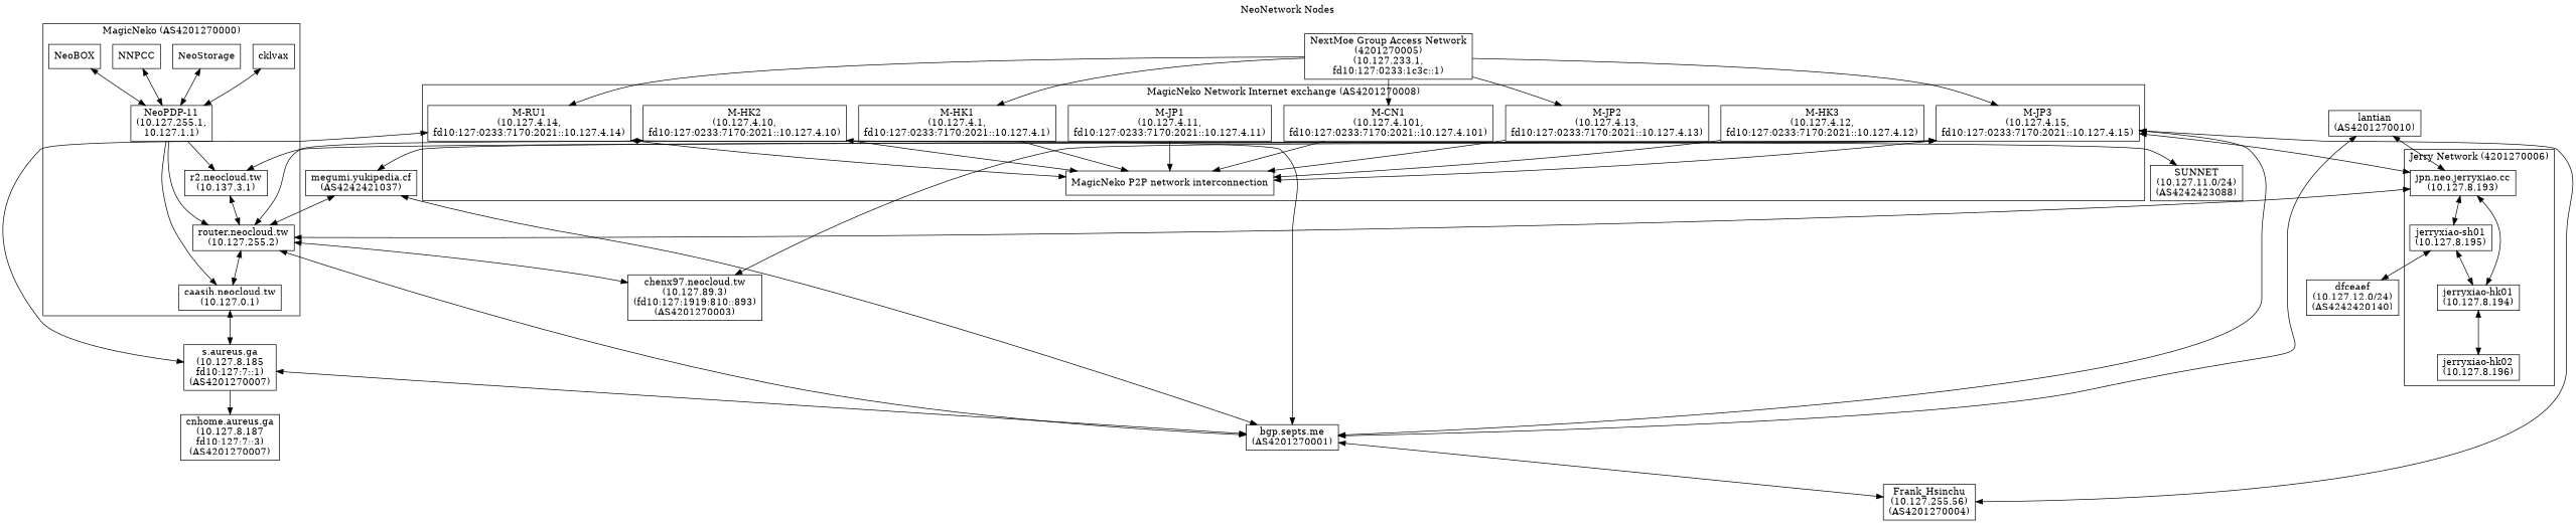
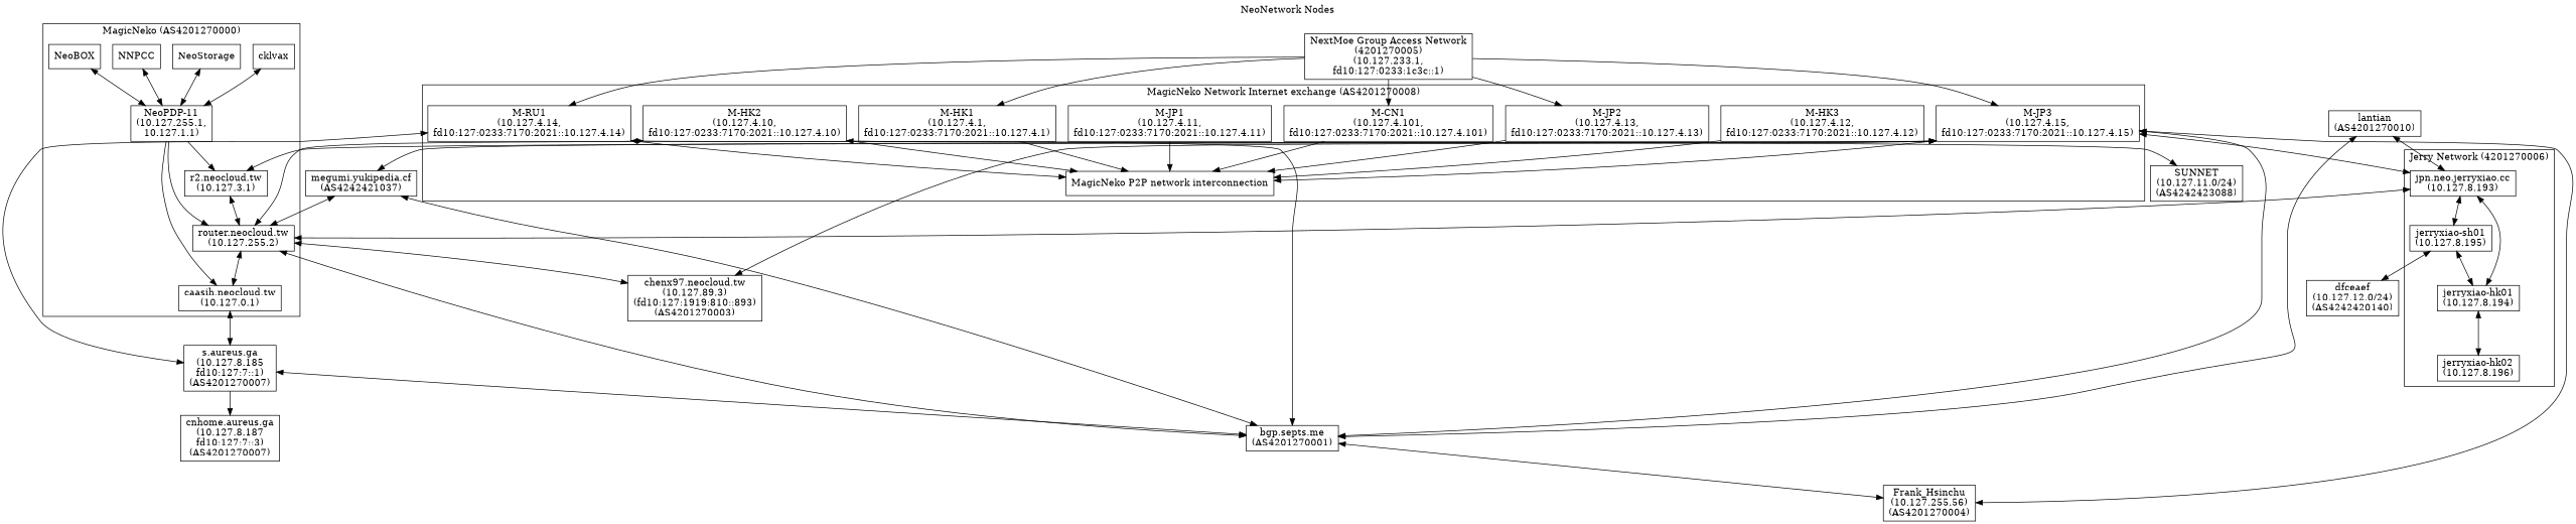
  digraph {
    label="NeoNetwork Nodes"
    labelloc=t
    rankdir=TB
    node [shape=box]
    edge [dir=both]
    n1 [label="caasih.neocloud.tw\n(10.127.0.1)"]
    n2 [label="router.neocloud.tw\n(10.127.255.2)"]
    n3 [label="NeoPDP-11\n(10.127.255.1,\n10.127.1.1)"]
-   n4 [label="r2.neocloud.tw\n(10.137.3.1)"]
+   n4 [label="r2.neocloud.tw\n(10.127.3.1)"]
    NNPCC
    NeoBOX
    cklvax
    NeoStorage
    n9 [label="MagicNeko P2P network interconnection"]
    n10 [label="M-HK1\n(10.127.4.1,\nfd10:127:0233:7170:2021::10.127.4.1)"]
    n11 [label="M-HK2\n(10.127.4.10,\nfd10:127:0233:7170:2021::10.127.4.10)"]
    n12 [label="M-JP1\n(10.127.4.11,\nfd10:127:0233:7170:2021::10.127.4.11)"]
    n13 [label="M-HK3\n(10.127.4.12,\nfd10:127:0233:7170:2021::10.127.4.12)"]
    n14 [label="M-JP2\n(10.127.4.13,\nfd10:127:0233:7170:2021::10.127.4.13)"]
    n15 [label="M-RU1\n(10.127.4.14,\nfd10:127:0233:7170:2021::10.127.4.14)"]
    n16 [label="M-JP3\n(10.127.4.15,\nfd10:127:0233:7170:2021::10.127.4.15)"]
    n17 [label="M-CN1\n(10.127.4.101,\nfd10:127:0233:7170:2021::10.127.4.101)"]
    n18 [label="jpn.neo.jerryxiao.cc\n(10.127.8.193)"]
    n19 [label="jerryxiao-sh01\n(10.127.8.195)"]
    n20 [label="jerryxiao-hk01\n(10.127.8.194)"]
    n21 [label="jerryxiao-hk02\n(10.127.8.196)"]
    n22 [label="s.aureus.ga\n(10.127.8.185\nfd10:127:7::1)\n(AS4201270007)"]
    n23 [label="chenx97.neocloud.tw\n(10.127.89.3)\n(fd10:127:1919:810::893)\n(AS4201270003)"]
    n24 [label="bgp.septs.me\n(AS4201270001)"]
    n25 [label="SUNNET\n(10.127.11.0/24)\n(AS4242423088)"]
    n26 [label="megumi.yukipedia.cf\n(AS4242421037)"]
    n27 [label="Frank_Hsinchu\n(10.127.255.56)\n(AS4201270004)"]
    n28 [label="dfceaef\n(10.127.12.0/24)\n(AS4242420140)"]
    n29 [label="cnhome.aureus.ga\n(10.127.8.187\nfd10:127:7::3)\n(AS4201270007)"]
    n30 [label="NextMoe Group Access Network\n(4201270005)\n(10.127.233.1,\nfd10:127:0233:1c3c::1)"]
    n31 [label="lantian\n(AS4201270010)"]
    subgraph cluster_1 {
      label="MagicNeko (AS4201270000)"
      n1
      n2
      n3
      n4
      NNPCC
      NeoBOX
      cklvax
      NeoStorage
    }
    subgraph cluster_2 {
      label="MagicNeko Network Internet exchange (AS4201270008)"
      n9
      n10
      n11
      n12
      n13
      n14
      n15
      n16
      n17
    }
    subgraph cluster_3 {
      label="Jerry Network (4201270006)"
      n18
      n19
      n20
      n21
    }
    n1 -> n22
    n2 -> n1
    n2 -> n23
    n2 -> n24
    n3 -> n1 [dir=""]
    n3 -> n2 [dir=""]
    n3 -> n4 [dir=""]
    n4 -> n2
    n4 -> n16
    NNPCC -> n3
    NeoBOX -> n3
    cklvax -> n3
    NeoStorage -> n3
    n10 -> n9 [dir=""]
    n11 -> n2
    n11 -> n9 [dir=""]
    n11 -> n25
    n12 -> n9 [dir=""]
    n13 -> n9 [dir=""]
    n14 -> n9 [dir=""]
    n15 -> n9 [dir=""]
    n15 -> n22
    n15 -> n24
    n16 -> n9 [dir=""]
    n16 -> n18
    n16 -> n23
    n16 -> n24
    n16 -> n26
    n16 -> n27
    n17 -> n9 [dir=""]
    n18 -> n2
    n18 -> n19
    n18 -> n20
    n19 -> n20
    n19 -> n28
    n20 -> n21
    n22 -> n24
    n22 -> n29 [dir=""]
    n24 -> n27
    n26 -> n2
    n26 -> n24
    n30 -> n10 [dir=""]
    n30 -> n14 [dir=""]
    n30 -> n15 [dir=""]
    n30 -> n16 [dir=""]
    n30 -> n17 [dir=""]
    n31 -> n18
    n31 -> n24
  }
